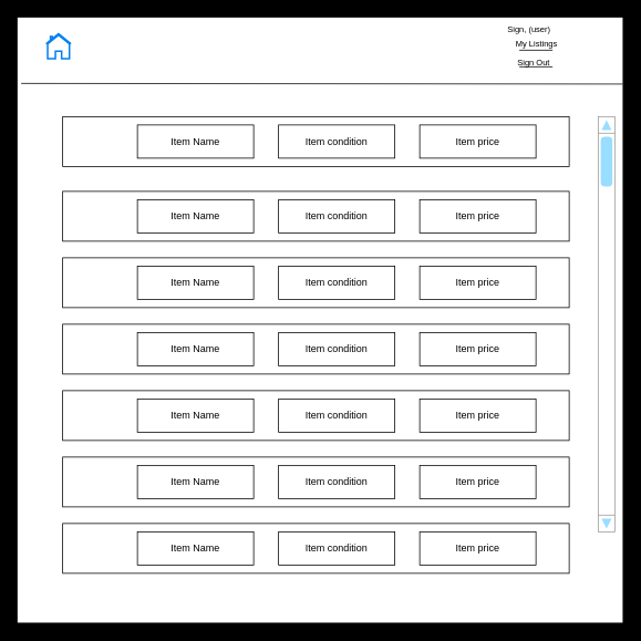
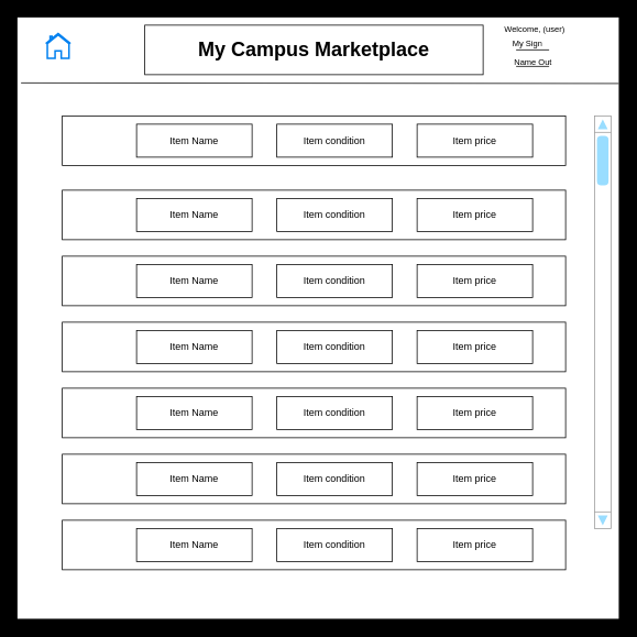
  <mxCell id="0" />
  <mxCell id="1" parent="0" />
  <mxCell id="2" value="&lt;h1 style=&quot;&quot;&gt;&lt;br&gt;&lt;/h1&gt;" style="whiteSpace=wrap;html=1;aspect=fixed;align=center;" vertex="1" parent="1"><mxGeometry x="20" y="20" width="730" height="730" as="geometry" /></mxCell>
  <mxCell id="3" value="" style="endArrow=none;html=1;rounded=0;exitX=-0.003;exitY=0.293;exitDx=0;exitDy=0;exitPerimeter=0;entryX=1.003;entryY=0.294;entryDx=0;entryDy=0;entryPerimeter=0;" edge="1" parent="1"><mxGeometry width="50" height="50" relative="1" as="geometry"><mxPoint x="25" y="100" as="sourcePoint" /><mxPoint x="749.32" y="100.72" as="targetPoint" /></mxGeometry></mxCell>
- <mxCell id="5" value="&lt;font style=&quot;font-size: 10px;&quot;&gt;Sign, (user)&lt;/font&gt;" style="text;strokeColor=none;fillColor=none;spacingLeft=4;spacingRight=4;overflow=hidden;rotatable=0;points=[[0,0.5],[1,0.5]];portConstraint=eastwest;fontSize=12;whiteSpace=wrap;html=1;" vertex="1" parent="1"><mxGeometry x="605" y="20" width="110" height="30" as="geometry" /></mxCell>
+ <mxCell id="4" value="&lt;h1&gt;My Campus Marketplace&lt;/h1&gt;" style="whiteSpace=wrap;html=1;align=center;" vertex="1" parent="1"><mxGeometry x="175" y="30" width="410" height="60" as="geometry" /></mxCell>
+ <mxCell id="5" value="&lt;font style=&quot;font-size: 10px;&quot;&gt;Welcome, (user)&lt;/font&gt;" style="text;strokeColor=none;fillColor=none;spacingLeft=4;spacingRight=4;overflow=hidden;rotatable=0;points=[[0,0.5],[1,0.5]];portConstraint=eastwest;fontSize=12;whiteSpace=wrap;html=1;" vertex="1" parent="1"><mxGeometry x="605" y="20" width="110" height="30" as="geometry" /></mxCell>
  <mxCell id="6" value="" style="html=1;verticalLabelPosition=bottom;align=center;labelBackgroundColor=#ffffff;verticalAlign=top;strokeWidth=2;strokeColor=#0080F0;shadow=0;dashed=0;shape=mxgraph.ios7.icons.home;" vertex="1" parent="1"><mxGeometry x="55" y="40" width="30" height="30" as="geometry" /></mxCell>
  <mxCell id="7" value="" style="endArrow=none;html=1;rounded=0;" edge="1" parent="1"><mxGeometry relative="1" as="geometry"><mxPoint x="665" y="60" as="sourcePoint" /><mxPoint x="625" y="60" as="targetPoint" /></mxGeometry></mxCell>
- <mxCell id="8" value="My Listings" style="text;strokeColor=none;fillColor=none;spacingLeft=4;spacingRight=4;overflow=hidden;rotatable=0;points=[[0,0.5],[1,0.5]];portConstraint=eastwest;fontSize=10;whiteSpace=wrap;html=1;" vertex="1" parent="1"><mxGeometry x="615" y="40" width="90" height="20" as="geometry" /></mxCell>
+ <mxCell id="8" value="My Sign" style="text;strokeColor=none;fillColor=none;spacingLeft=4;spacingRight=4;overflow=hidden;rotatable=0;points=[[0,0.5],[1,0.5]];portConstraint=eastwest;fontSize=10;whiteSpace=wrap;html=1;" vertex="1" parent="1"><mxGeometry x="615" y="40" width="90" height="20" as="geometry" /></mxCell>
  <mxCell id="9" value="" style="shape=table;startSize=0;container=1;collapsible=1;childLayout=tableLayout;fixedRows=1;rowLines=0;fontStyle=0;align=center;resizeLast=1;strokeColor=none;fillColor=none;collapsible=0;whiteSpace=wrap;html=1;fontSize=10;" vertex="1" parent="1"><mxGeometry x="585" y="60" width="120" height="30" as="geometry" /></mxCell>
  <mxCell id="10" value="" style="shape=tableRow;horizontal=0;startSize=0;swimlaneHead=0;swimlaneBody=0;fillColor=none;collapsible=0;dropTarget=0;points=[[0,0.5],[1,0.5]];portConstraint=eastwest;top=0;left=0;right=0;bottom=0;" vertex="1" parent="9"><mxGeometry width="120" height="30" as="geometry" /></mxCell>
  <mxCell id="11" value="" style="shape=partialRectangle;connectable=0;fillColor=none;top=0;left=0;bottom=0;right=0;editable=1;overflow=hidden;" vertex="1" parent="10"><mxGeometry width="30" height="30" as="geometry"><mxRectangle width="30" height="30" as="alternateBounds" /></mxGeometry></mxCell>
- <mxCell id="12" value="Sign Out" style="shape=partialRectangle;connectable=0;fillColor=none;top=0;left=0;bottom=0;right=0;align=left;spacingLeft=6;overflow=hidden;fontSize=10;" vertex="1" parent="10"><mxGeometry x="30" width="90" height="30" as="geometry"><mxRectangle width="90" height="30" as="alternateBounds" /></mxGeometry></mxCell>
+ <mxCell id="12" value="Name Out" style="shape=partialRectangle;connectable=0;fillColor=none;top=0;left=0;bottom=0;right=0;align=left;spacingLeft=6;overflow=hidden;fontSize=10;" vertex="1" parent="10"><mxGeometry x="30" width="90" height="30" as="geometry"><mxRectangle width="90" height="30" as="alternateBounds" /></mxGeometry></mxCell>
  <mxCell id="13" value="&lt;p&gt;&lt;br&gt;&lt;/p&gt;" style="whiteSpace=wrap;html=1;align=center;" vertex="1" parent="1"><mxGeometry x="75" y="140" width="610" height="60" as="geometry" /></mxCell>
  <mxCell id="14" value="&lt;p&gt;&lt;br&gt;&lt;/p&gt;" style="whiteSpace=wrap;html=1;align=center;" vertex="1" parent="1"><mxGeometry x="75" y="230" width="610" height="60" as="geometry" /></mxCell>
  <mxCell id="15" value="&lt;p&gt;&lt;br&gt;&lt;/p&gt;" style="whiteSpace=wrap;html=1;align=center;" vertex="1" parent="1"><mxGeometry x="75" y="310" width="610" height="60" as="geometry" /></mxCell>
  <mxCell id="16" value="&lt;p&gt;&lt;br&gt;&lt;/p&gt;" style="whiteSpace=wrap;html=1;align=center;" vertex="1" parent="1"><mxGeometry x="75" y="390" width="610" height="60" as="geometry" /></mxCell>
  <mxCell id="17" value="&lt;p&gt;&lt;br&gt;&lt;/p&gt;" style="whiteSpace=wrap;html=1;align=center;" vertex="1" parent="1"><mxGeometry x="75" y="470" width="610" height="60" as="geometry" /></mxCell>
  <mxCell id="18" value="&lt;p&gt;&lt;br&gt;&lt;/p&gt;" style="whiteSpace=wrap;html=1;align=center;" vertex="1" parent="1"><mxGeometry x="75" y="550" width="610" height="60" as="geometry" /></mxCell>
  <mxCell id="19" value="&lt;p&gt;&lt;br&gt;&lt;/p&gt;" style="whiteSpace=wrap;html=1;align=center;" vertex="1" parent="1"><mxGeometry x="75" y="630" width="610" height="60" as="geometry" /></mxCell>
  <mxCell id="20" value="" style="shape=image;html=1;verticalAlign=top;verticalLabelPosition=bottom;labelBackgroundColor=#ffffff;imageAspect=0;aspect=fixed;image=https://cdn2.iconfinder.com/data/icons/tango/32x32/mimetypes/image-x-generic.png" vertex="1" parent="1"><mxGeometry x="85" y="140" width="60" height="60" as="geometry" /></mxCell>
  <mxCell id="21" value="" style="shape=image;html=1;verticalAlign=top;verticalLabelPosition=bottom;labelBackgroundColor=#ffffff;imageAspect=0;aspect=fixed;image=https://cdn2.iconfinder.com/data/icons/tango/32x32/mimetypes/image-x-generic.png" vertex="1" parent="1"><mxGeometry x="85" y="230" width="60" height="60" as="geometry" /></mxCell>
  <mxCell id="22" value="" style="shape=image;html=1;verticalAlign=top;verticalLabelPosition=bottom;labelBackgroundColor=#ffffff;imageAspect=0;aspect=fixed;image=https://cdn2.iconfinder.com/data/icons/tango/32x32/mimetypes/image-x-generic.png" vertex="1" parent="1"><mxGeometry x="85" y="310" width="60" height="60" as="geometry" /></mxCell>
  <mxCell id="23" value="" style="shape=image;html=1;verticalAlign=top;verticalLabelPosition=bottom;labelBackgroundColor=#ffffff;imageAspect=0;aspect=fixed;image=https://cdn2.iconfinder.com/data/icons/tango/32x32/mimetypes/image-x-generic.png" vertex="1" parent="1"><mxGeometry x="85" y="390" width="60" height="60" as="geometry" /></mxCell>
  <mxCell id="24" value="" style="shape=image;html=1;verticalAlign=top;verticalLabelPosition=bottom;labelBackgroundColor=#ffffff;imageAspect=0;aspect=fixed;image=https://cdn2.iconfinder.com/data/icons/tango/32x32/mimetypes/image-x-generic.png" vertex="1" parent="1"><mxGeometry x="85" y="470" width="60" height="60" as="geometry" /></mxCell>
  <mxCell id="25" value="" style="shape=image;html=1;verticalAlign=top;verticalLabelPosition=bottom;labelBackgroundColor=#ffffff;imageAspect=0;aspect=fixed;image=https://cdn2.iconfinder.com/data/icons/tango/32x32/mimetypes/image-x-generic.png" vertex="1" parent="1"><mxGeometry x="85" y="550" width="60" height="60" as="geometry" /></mxCell>
  <mxCell id="26" value="" style="shape=image;html=1;verticalAlign=top;verticalLabelPosition=bottom;labelBackgroundColor=#ffffff;imageAspect=0;aspect=fixed;image=https://cdn2.iconfinder.com/data/icons/tango/32x32/mimetypes/image-x-generic.png" vertex="1" parent="1"><mxGeometry x="85" y="630" width="60" height="60" as="geometry" /></mxCell>
  <mxCell id="27" value="Item Name" style="whiteSpace=wrap;html=1;align=center;" vertex="1" parent="1"><mxGeometry x="165" y="150" width="140" height="40" as="geometry" /></mxCell>
  <mxCell id="28" value="Item condition" style="whiteSpace=wrap;html=1;align=center;" vertex="1" parent="1"><mxGeometry x="335" y="150" width="140" height="40" as="geometry" /></mxCell>
  <mxCell id="29" value="Item price" style="whiteSpace=wrap;html=1;align=center;" vertex="1" parent="1"><mxGeometry x="505" y="150" width="140" height="40" as="geometry" /></mxCell>
  <mxCell id="30" value="" style="shape=image;html=1;verticalAlign=top;verticalLabelPosition=bottom;labelBackgroundColor=#ffffff;imageAspect=0;aspect=fixed;image=https://cdn4.iconfinder.com/data/icons/ionicons/512/icon-refresh-128.png" vertex="1" parent="1"><mxGeometry x="695" y="690" width="45" height="45" as="geometry" /></mxCell>
  <mxCell id="31" value="" style="endArrow=none;html=1;rounded=0;" edge="1" parent="1"><mxGeometry width="50" height="50" relative="1" as="geometry"><mxPoint x="625" y="80" as="sourcePoint" /><mxPoint x="665" y="80" as="targetPoint" /></mxGeometry></mxCell>
  <mxCell id="32" value="Item Name" style="whiteSpace=wrap;html=1;align=center;" vertex="1" parent="1"><mxGeometry x="165" y="240" width="140" height="40" as="geometry" /></mxCell>
  <mxCell id="33" value="Item condition" style="whiteSpace=wrap;html=1;align=center;" vertex="1" parent="1"><mxGeometry x="335" y="240" width="140" height="40" as="geometry" /></mxCell>
  <mxCell id="34" value="Item price" style="whiteSpace=wrap;html=1;align=center;" vertex="1" parent="1"><mxGeometry x="505" y="240" width="140" height="40" as="geometry" /></mxCell>
  <mxCell id="35" value="" style="verticalLabelPosition=bottom;shadow=0;dashed=0;align=center;html=1;verticalAlign=top;strokeWidth=1;shape=mxgraph.mockup.navigation.scrollBar;strokeColor=#999999;barPos=99;fillColor2=#99ddff;strokeColor2=none;direction=north;" vertex="1" parent="1"><mxGeometry x="720" y="140" width="20" height="500" as="geometry" /></mxCell>
  <mxCell id="36" value="Item Name" style="whiteSpace=wrap;html=1;align=center;" vertex="1" parent="1"><mxGeometry x="165" y="320" width="140" height="40" as="geometry" /></mxCell>
  <mxCell id="37" value="Item condition" style="whiteSpace=wrap;html=1;align=center;" vertex="1" parent="1"><mxGeometry x="335" y="320" width="140" height="40" as="geometry" /></mxCell>
  <mxCell id="38" value="Item price" style="whiteSpace=wrap;html=1;align=center;" vertex="1" parent="1"><mxGeometry x="505" y="320" width="140" height="40" as="geometry" /></mxCell>
  <mxCell id="39" value="Item Name" style="whiteSpace=wrap;html=1;align=center;" vertex="1" parent="1"><mxGeometry x="165" y="400" width="140" height="40" as="geometry" /></mxCell>
  <mxCell id="40" value="Item Name" style="whiteSpace=wrap;html=1;align=center;" vertex="1" parent="1"><mxGeometry x="165" y="480" width="140" height="40" as="geometry" /></mxCell>
  <mxCell id="41" value="Item Name" style="whiteSpace=wrap;html=1;align=center;" vertex="1" parent="1"><mxGeometry x="165" y="560" width="140" height="40" as="geometry" /></mxCell>
  <mxCell id="42" value="Item Name" style="whiteSpace=wrap;html=1;align=center;" vertex="1" parent="1"><mxGeometry x="165" y="640" width="140" height="40" as="geometry" /></mxCell>
  <mxCell id="43" value="Item condition" style="whiteSpace=wrap;html=1;align=center;" vertex="1" parent="1"><mxGeometry x="335" y="400" width="140" height="40" as="geometry" /></mxCell>
  <mxCell id="44" value="Item condition" style="whiteSpace=wrap;html=1;align=center;" vertex="1" parent="1"><mxGeometry x="335" y="480" width="140" height="40" as="geometry" /></mxCell>
  <mxCell id="45" value="Item condition" style="whiteSpace=wrap;html=1;align=center;" vertex="1" parent="1"><mxGeometry x="335" y="560" width="140" height="40" as="geometry" /></mxCell>
  <mxCell id="46" value="Item condition" style="whiteSpace=wrap;html=1;align=center;" vertex="1" parent="1"><mxGeometry x="335" y="640" width="140" height="40" as="geometry" /></mxCell>
  <mxCell id="47" value="Item price" style="whiteSpace=wrap;html=1;align=center;" vertex="1" parent="1"><mxGeometry x="505" y="400" width="140" height="40" as="geometry" /></mxCell>
  <mxCell id="48" value="Item price" style="whiteSpace=wrap;html=1;align=center;" vertex="1" parent="1"><mxGeometry x="505" y="480" width="140" height="40" as="geometry" /></mxCell>
  <mxCell id="49" value="Item price" style="whiteSpace=wrap;html=1;align=center;" vertex="1" parent="1"><mxGeometry x="505" y="560" width="140" height="40" as="geometry" /></mxCell>
  <mxCell id="50" value="Item price" style="whiteSpace=wrap;html=1;align=center;" vertex="1" parent="1"><mxGeometry x="505" y="640" width="140" height="40" as="geometry" /></mxCell>
